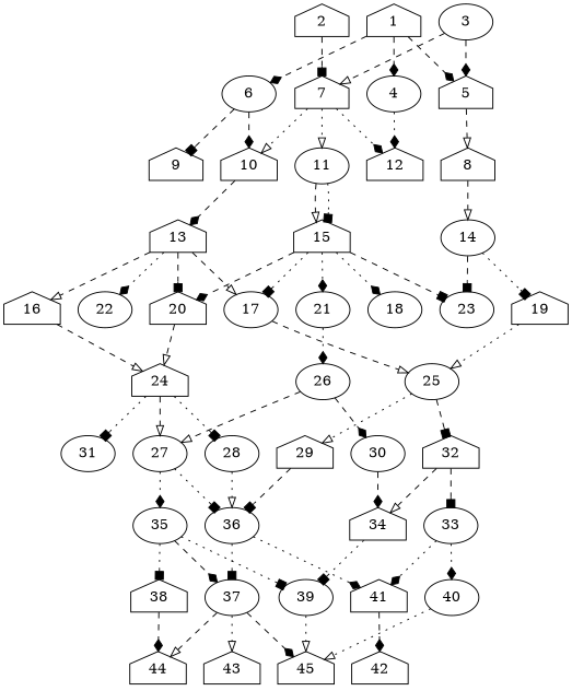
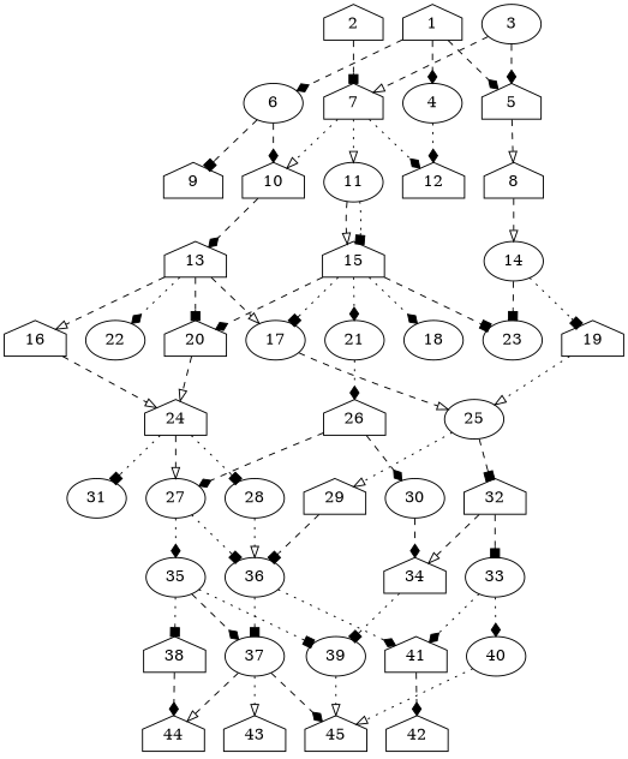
  digraph {
    node [alpha=0.10 shape=house]
    edge [arrowhead=diamond style=dashed]
    1 [alpha=0.19 expect_size=8121344]
    4 [alpha=0.08 expect_size=7817216 shape=ellipse]
    5 [alpha=0.03 expect_size=18411520]
    6 [expect_size=30224384 shape=ellipse]
    12 [alpha=0.08 expect_size=35794944]
    8 [alpha=0.09 expect_size=28302336]
    9 [alpha=0.09 expect_size=34516992]
    10 [alpha=0.19 expect_size=14749696]
    14 [alpha=0.11 expect_size=5274624 shape=ellipse]
    13 [alpha=0.17 expect_size=23651328]
    2 [alpha=0.15 expect_size=38751232]
    7 [alpha=0.01 expect_size=26037248]
    11 [alpha=0.01 expect_size=37276672 shape=ellipse]
    15 [alpha=0.04 expect_size=23260160]
    3 [alpha=0.12 expect_size=14989312 shape=ellipse]
    19 [alpha=0.01 expect_size=28400640]
    23 [alpha=0.11 expect_size=20924416 shape=ellipse]
    16 [expect_size=30202880]
    17 [alpha=0.04 expect_size=5842944 shape=ellipse]
    20 [alpha=0.05 expect_size=50419712]
    22 [alpha=0.08 expect_size=49358848 shape=ellipse]
    18 [alpha=0.04 expect_size=8233984 shape=ellipse]
    21 [alpha=0.09 expect_size=46944256 shape=ellipse]
    25 [alpha=0.05 expect_size=41706496 shape=ellipse]
    24 [alpha=0.15 expect_size=14832640]
-   26 [alpha=0.05 expect_size=52099072 shape=ellipse]
+   26 [alpha=0.05 expect_size=52099072]
    27 [alpha=0.14 expect_size=28034048 shape=ellipse]
    28 [alpha=0.13 expect_size=37327872 shape=ellipse]
    31 [alpha=0.09 expect_size=14166016 shape=ellipse]
    29 [alpha=0.04 expect_size=47218688]
    32 [expect_size=36308992]
    30 [alpha=0.20 expect_size=50219008 shape=ellipse]
    35 [alpha=0.07 expect_size=24188928 shape=ellipse]
    36 [alpha=0.15 expect_size=36042752 shape=ellipse]
    34 [expect_size=35160064]
    33 [alpha=0.00 expect_size=8601600 shape=ellipse]
    39 [alpha=0.11 expect_size=19217408 shape=ellipse]
    37 [alpha=0.03 expect_size=48517120 shape=ellipse]
    38 [alpha=0.12 expect_size=35222528]
    41 [alpha=0.06 expect_size=29220864]
    40 [expect_size=29776896 shape=ellipse]
    45 [alpha=0.08 expect_size=50098176]
    43 [alpha=0.02 expect_size=27049984]
    44 [alpha=0.07 expect_size=27210752]
    42 [alpha=0.01 expect_size=49585152]
    1 -> 4
    1 -> 5
    1 -> 6
    4 -> 12 [style=dotted]
    5 -> 8 [arrowhead=onormal]
    6 -> 9 [arrowhead=box]
    6 -> 10
    8 -> 14 [arrowhead=onormal]
    10 -> 13
    14 -> 19 [arrowhead=box style=dotted]
    14 -> 23 [arrowhead=box]
    13 -> 16 [arrowhead=onormal]
    13 -> 17 [arrowhead=onormal]
    13 -> 20 [arrowhead=box]
    13 -> 22 [style=dotted]
    2 -> 7 [arrowhead=box]
    7 -> 12 [style=dotted]
    7 -> 10 [arrowhead=onormal style=dotted]
    7 -> 11 [arrowhead=onormal style=dotted]
    11 -> 15 [arrowhead=onormal]
    11 -> 15 [arrowhead=box style=dotted]
    15 -> 23 [arrowhead=box]
    15 -> 17 [arrowhead=box style=dotted]
    15 -> 20
    15 -> 18 [style=dotted]
    15 -> 21 [style=dotted]
    3 -> 5
    3 -> 7 [arrowhead=onormal]
    19 -> 25 [arrowhead=onormal style=dotted]
    16 -> 24 [arrowhead=onormal]
    17 -> 25 [arrowhead=onormal]
    20 -> 24 [arrowhead=onormal]
    21 -> 26 [style=dotted]
    25 -> 29 [arrowhead=onormal style=dotted]
    25 -> 32 [arrowhead=box]
    24 -> 27 [arrowhead=onormal]
    24 -> 28 [arrowhead=box style=dotted]
    24 -> 31 [arrowhead=box style=dotted]
-   26 -> 27 [arrowhead=onormal]
+   26 -> 27
    26 -> 30
    27 -> 35 [style=dotted]
    27 -> 36 [arrowhead=box style=dotted]
    28 -> 36 [arrowhead=onormal style=dotted]
    29 -> 36 [arrowhead=box]
    32 -> 34 [arrowhead=onormal]
    32 -> 33 [arrowhead=box]
    30 -> 34
    35 -> 39 [arrowhead=box style=dotted]
    35 -> 37
    35 -> 38 [arrowhead=box style=dotted]
    36 -> 37 [arrowhead=box style=dotted]
    36 -> 41 [style=dotted]
    34 -> 39 [arrowhead=box style=dotted]
    33 -> 41 [style=dotted]
    33 -> 40 [style=dotted]
    39 -> 45 [arrowhead=onormal style=dotted]
    37 -> 45
    37 -> 43 [arrowhead=onormal style=dotted]
    37 -> 44 [arrowhead=onormal]
    38 -> 44
    41 -> 42
    40 -> 45 [arrowhead=onormal style=dotted]
  }
